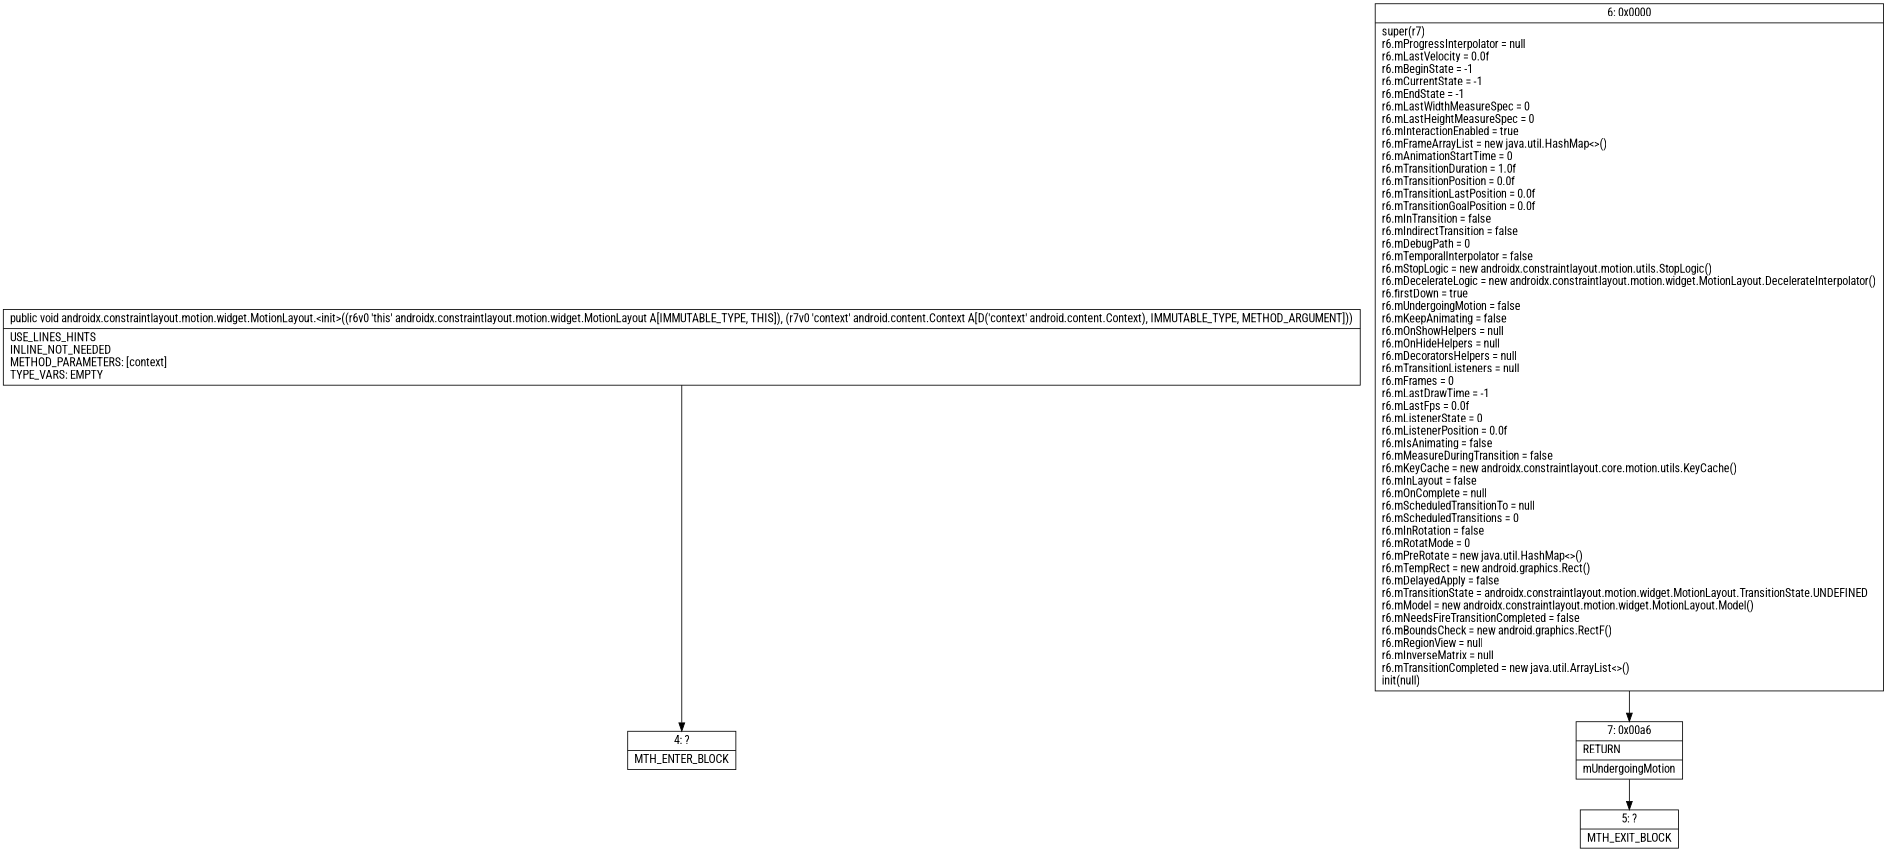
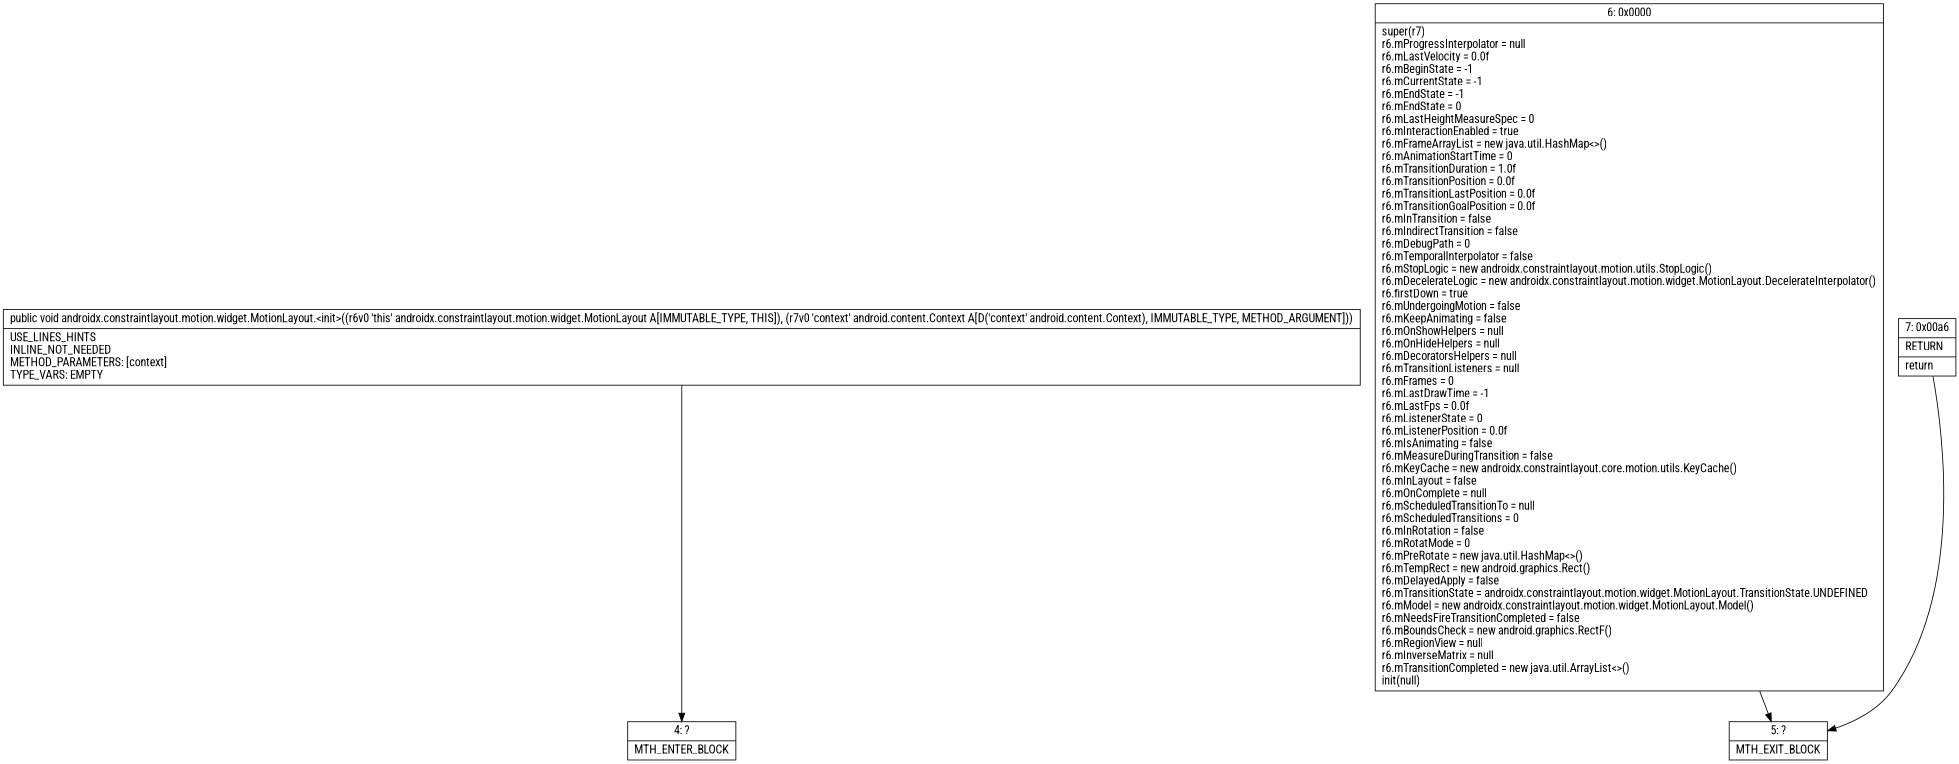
  digraph {
    fontname="Roboto Condensed"
    node [fontname="Roboto Condensed" shape=record]
    edge [fontname="Roboto Condensed"]
    n1 [label="{4\:\ ?|MTH_ENTER_BLOCK\l}"]
-   n2 [label="{6\:\ 0x0000|super(r7)\lr6.mProgressInterpolator = null\lr6.mLastVelocity = 0.0f\lr6.mBeginState = \-1\lr6.mCurrentState = \-1\lr6.mEndState = \-1\lr6.mLastWidthMeasureSpec = 0\lr6.mLastHeightMeasureSpec = 0\lr6.mInteractionEnabled = true\lr6.mFrameArrayList = new java.util.HashMap\<\>()\lr6.mAnimationStartTime = 0\lr6.mTransitionDuration = 1.0f\lr6.mTransitionPosition = 0.0f\lr6.mTransitionLastPosition = 0.0f\lr6.mTransitionGoalPosition = 0.0f\lr6.mInTransition = false\lr6.mIndirectTransition = false\lr6.mDebugPath = 0\lr6.mTemporalInterpolator = false\lr6.mStopLogic = new androidx.constraintlayout.motion.utils.StopLogic()\lr6.mDecelerateLogic = new androidx.constraintlayout.motion.widget.MotionLayout.DecelerateInterpolator()\lr6.firstDown = true\lr6.mUndergoingMotion = false\lr6.mKeepAnimating = false\lr6.mOnShowHelpers = null\lr6.mOnHideHelpers = null\lr6.mDecoratorsHelpers = null\lr6.mTransitionListeners = null\lr6.mFrames = 0\lr6.mLastDrawTime = \-1\lr6.mLastFps = 0.0f\lr6.mListenerState = 0\lr6.mListenerPosition = 0.0f\lr6.mIsAnimating = false\lr6.mMeasureDuringTransition = false\lr6.mKeyCache = new androidx.constraintlayout.core.motion.utils.KeyCache()\lr6.mInLayout = false\lr6.mOnComplete = null\lr6.mScheduledTransitionTo = null\lr6.mScheduledTransitions = 0\lr6.mInRotation = false\lr6.mRotatMode = 0\lr6.mPreRotate = new java.util.HashMap\<\>()\lr6.mTempRect = new android.graphics.Rect()\lr6.mDelayedApply = false\lr6.mTransitionState = androidx.constraintlayout.motion.widget.MotionLayout.TransitionState.UNDEFINED\lr6.mModel = new androidx.constraintlayout.motion.widget.MotionLayout.Model()\lr6.mNeedsFireTransitionCompleted = false\lr6.mBoundsCheck = new android.graphics.RectF()\lr6.mRegionView = null\lr6.mInverseMatrix = null\lr6.mTransitionCompleted = new java.util.ArrayList\<\>()\linit(null)\l}"]
-   n3 [label="{7\:\ 0x00a6|RETURN\l|mUndergoingMotion\l}"]
+   n2 [label="{6\:\ 0x0000|super(r7)\lr6.mProgressInterpolator = null\lr6.mLastVelocity = 0.0f\lr6.mBeginState = \-1\lr6.mCurrentState = \-1\lr6.mEndState = \-1\lr6.mEndState = 0\lr6.mLastHeightMeasureSpec = 0\lr6.mInteractionEnabled = true\lr6.mFrameArrayList = new java.util.HashMap\<\>()\lr6.mAnimationStartTime = 0\lr6.mTransitionDuration = 1.0f\lr6.mTransitionPosition = 0.0f\lr6.mTransitionLastPosition = 0.0f\lr6.mTransitionGoalPosition = 0.0f\lr6.mInTransition = false\lr6.mIndirectTransition = false\lr6.mDebugPath = 0\lr6.mTemporalInterpolator = false\lr6.mStopLogic = new androidx.constraintlayout.motion.utils.StopLogic()\lr6.mDecelerateLogic = new androidx.constraintlayout.motion.widget.MotionLayout.DecelerateInterpolator()\lr6.firstDown = true\lr6.mUndergoingMotion = false\lr6.mKeepAnimating = false\lr6.mOnShowHelpers = null\lr6.mOnHideHelpers = null\lr6.mDecoratorsHelpers = null\lr6.mTransitionListeners = null\lr6.mFrames = 0\lr6.mLastDrawTime = \-1\lr6.mLastFps = 0.0f\lr6.mListenerState = 0\lr6.mListenerPosition = 0.0f\lr6.mIsAnimating = false\lr6.mMeasureDuringTransition = false\lr6.mKeyCache = new androidx.constraintlayout.core.motion.utils.KeyCache()\lr6.mInLayout = false\lr6.mOnComplete = null\lr6.mScheduledTransitionTo = null\lr6.mScheduledTransitions = 0\lr6.mInRotation = false\lr6.mRotatMode = 0\lr6.mPreRotate = new java.util.HashMap\<\>()\lr6.mTempRect = new android.graphics.Rect()\lr6.mDelayedApply = false\lr6.mTransitionState = androidx.constraintlayout.motion.widget.MotionLayout.TransitionState.UNDEFINED\lr6.mModel = new androidx.constraintlayout.motion.widget.MotionLayout.Model()\lr6.mNeedsFireTransitionCompleted = false\lr6.mBoundsCheck = new android.graphics.RectF()\lr6.mRegionView = null\lr6.mInverseMatrix = null\lr6.mTransitionCompleted = new java.util.ArrayList\<\>()\linit(null)\l}"]
+   n3 [label="{7\:\ 0x00a6|RETURN\l|return\l}"]
    n4 [label="{5\:\ ?|MTH_EXIT_BLOCK\l}"]
    n5 [label="{public void androidx.constraintlayout.motion.widget.MotionLayout.\<init\>((r6v0 'this' androidx.constraintlayout.motion.widget.MotionLayout A[IMMUTABLE_TYPE, THIS]), (r7v0 'context' android.content.Context A[D('context' android.content.Context), IMMUTABLE_TYPE, METHOD_ARGUMENT]))  | USE_LINES_HINTS\lINLINE_NOT_NEEDED\lMETHOD_PARAMETERS: [context]\lTYPE_VARS: EMPTY\l}"]
-   n2 -> n3
+   n2 -> n4
    n3 -> n4
    n5 -> n1
  }
